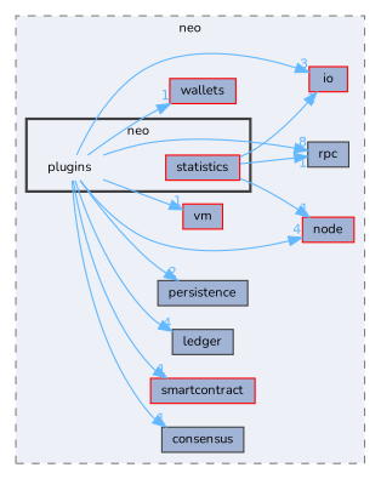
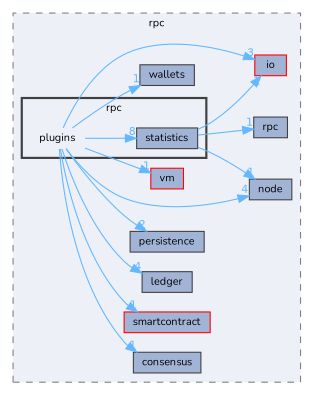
  digraph {
    compound=true
    rankdir=LR
    fontname=Nunito
    node [fontname=Nunito fontsize=10 shape=box color=grey25 fillcolor="#a2b4d6" style=filled]
    edge [color=steelblue1 fontcolor=steelblue1 fontname=Nunito fontsize=10 headlabel=1 labeldistance=1.5 labelfontname=Helvetica labelfontsize=10]
    n1 [height=0.2 label=plugins shape=plaintext width=0.4 color="" fillcolor="" style=""]
-   n2 [color=red height=0.2 label=statistics width=0.4]
+   n2 [height=0.2 label=statistics width=0.4]
    n3 [color=red height=0.2 label=vm width=0.4]
    n4 [height=0.2 label=consensus width=0.4]
    n5 [color=red height=0.2 label=smartcontract width=0.4]
    n6 [height=0.2 label=ledger width=0.4]
    n7 [height=0.2 label=persistence width=0.4]
-   n8 [color=red height=0.2 label="node" width=0.4]
-   n9 [color=red height=0.2 label=wallets width=0.4]
+   n8 [height=0.2 label="node" width=0.4]
+   n9 [height=0.2 label=wallets width=0.4]
    n10 [color=red height=0.2 label=io width=0.4]
    n11 [height=0.2 label=rpc width=0.4]
    subgraph cluster_1 {
      bgcolor="#edf0f7"
      fontsize=10
-     label=neo
+     label=rpc
      pencolor=grey50
      style="filled,dashed"
      n3
      n4
      n5
      n6
      n7
      n8
      n9
      n10
      n11
      subgraph cluster_2 {
        bgcolor="#edf0f7"
        fontsize=10
        pencolor=grey25
        style="filled,bold"
        n1
        n2
      }
    }
    n1 -> n3
    n1 -> n4
    n1 -> n5
    n1 -> n6 [headlabel=4]
    n1 -> n7 [headlabel=2]
    n1 -> n8 [headlabel=4]
    n1 -> n9
    n1 -> n10 [headlabel=3]
-   n1 -> n11 [headlabel=8]
+   n1 -> n2 [headlabel=8]
    n2 -> n8
    n2 -> n10
    n2 -> n11
  }
